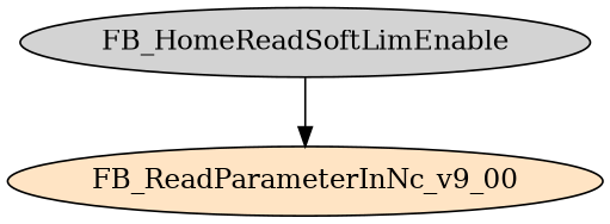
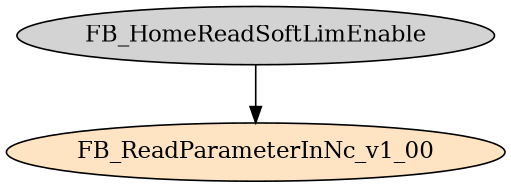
  digraph {
    node [style=filled]
-   FB_ReadParameterInNc_v1_00 [fillcolor=bisque label=FB_ReadParameterInNc_v9_00]
+   FB_ReadParameterInNc_v1_00 [fillcolor=bisque]
    FB_HomeReadSoftLimEnable
    FB_HomeReadSoftLimEnable -> FB_ReadParameterInNc_v1_00
  }
